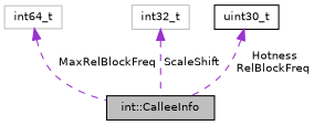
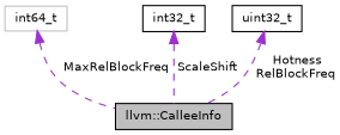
  digraph {
    fontname="DejaVu Sans"
    node [color=black fontname="DejaVu Sans" fontsize=10 shape=record]
    edge [color=darkorchid3 dir=back fontname="DejaVu Sans" fontsize=10 labelfontname=Helvetica labelfontsize=10 style=dashed]
-   n1 [fillcolor=grey75 fontcolor=black height=0.2 label="int::CalleeInfo" style=filled width=0.4]
+   n1 [fillcolor=grey75 fontcolor=black height=0.2 label="llvm::CalleeInfo" style=filled width=0.4]
    n2 [color=grey75 height=0.2 label=int64_t width=0.4]
-   n3 [color=grey75 height=0.2 label=int32_t width=0.4]
-   n4 [height=0.2 label=uint30_t width=0.4]
+   n3 [height=0.2 label=int32_t width=0.4]
+   n4 [height=0.2 label=uint32_t width=0.4]
    n2 -> n1 [label=" MaxRelBlockFreq"]
    n3 -> n1 [label=" ScaleShift"]
    n4 -> n1 [label=" Hotness\nRelBlockFreq"]
  }
